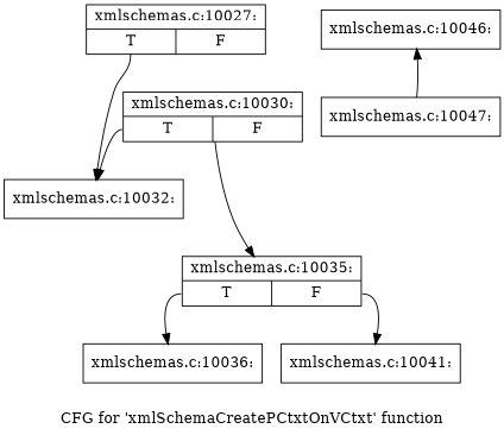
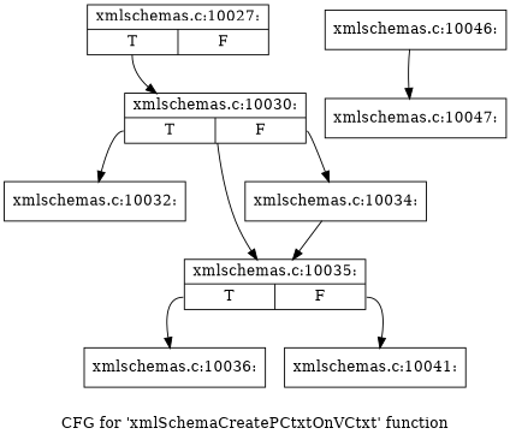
  digraph {
    label="CFG for 'xmlSchemaCreatePCtxtOnVCtxt' function"
    node [shape=record]
    n1 [label="{xmlschemas.c:10027:|{<s0>T|<s1>F}}"]
    n2 [label="{xmlschemas.c:10030:|{<s0>T|<s1>F}}"]
    n3 [label="{xmlschemas.c:10032:}"]
+   n4 [label="{xmlschemas.c:10034:}"]
    n5 [label="{xmlschemas.c:10035:|{<s0>T|<s1>F}}"]
    n6 [label="{xmlschemas.c:10046:}"]
    n7 [label="{xmlschemas.c:10047:}"]
    n8 [label="{xmlschemas.c:10036:}"]
    n9 [label="{xmlschemas.c:10041:}"]
-   n1 -> n3 [tailport=s0]
+   n1 -> n2 [tailport=s0]
    n2 -> n3 [tailport=s0]
+   n2 -> n4 [tailport=s1]
    n2 -> n5
+   n4 -> n5
    n5 -> n8 [tailport=s0]
    n5 -> n9 [tailport=s1]
-   n7 -> n6
+   n6 -> n7
  }
